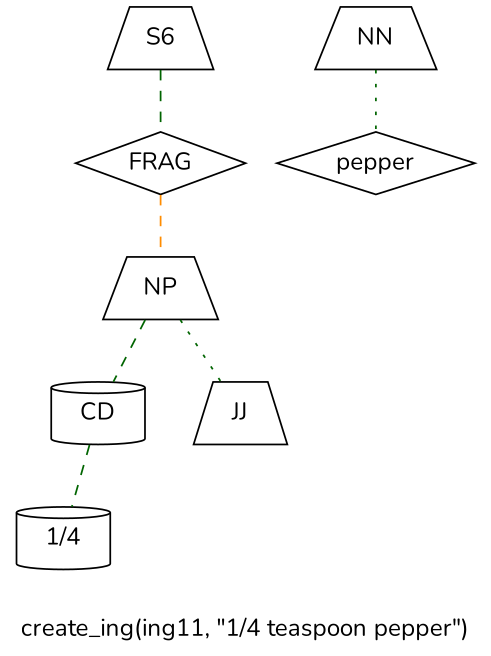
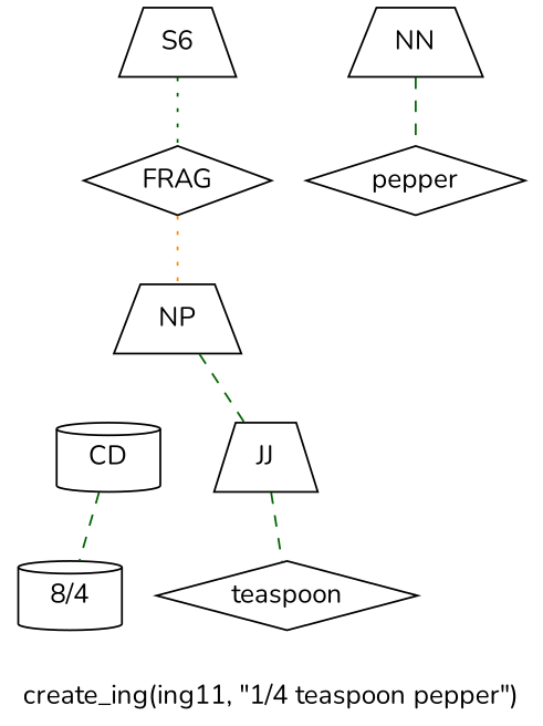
  graph {
    fontname=Nunito
    label="create_ing(ing11, \"1/4 teaspoon pepper\")"
    node [fontname=Nunito shape=trapezium]
    edge [color=darkgreen fontname=Nunito style=dashed]
    n1 [label=S6]
    n2 [label=FRAG shape=diamond]
    n3 [label=NP]
    n4 [label=CD shape=cylinder]
    n5 [label=JJ]
-   n6 [label="1/4" shape=cylinder]
+   n6 [label="8/4" shape=cylinder]
+   n7 [label=teaspoon shape=diamond]
    n8 [label=NN]
    n9 [label=pepper shape=diamond]
-   n1 -- n2
-   n2 -- n3 [color=darkorange]
-   n3 -- n4
-   n3 -- n5 [style=dotted]
+   n1 -- n2 [style=dotted]
+   n2 -- n3 [color=darkorange style=dotted]
+   n3 -- n5
    n4 -- n6
-   n8 -- n9 [style=dotted]
+   n5 -- n7
+   n8 -- n9
  }
